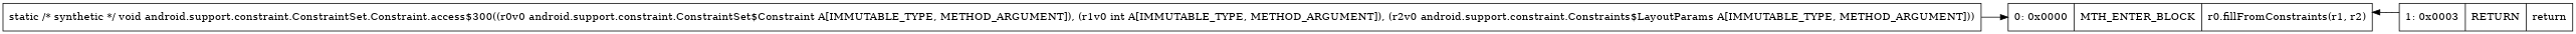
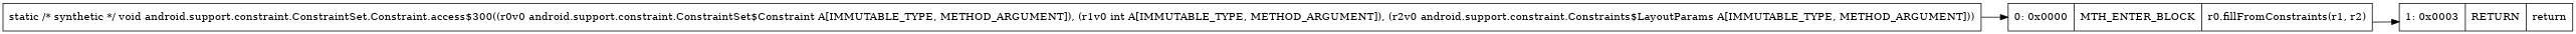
  digraph {
    rankdir=LR
    node [shape=record]
    n1 [label="{0\:\ 0x0000|MTH_ENTER_BLOCK\l|r0.fillFromConstraints(r1, r2)\l}"]
    n2 [label="{1\:\ 0x0003|RETURN\l|return\l}"]
    n3 [label="{static \/* synthetic *\/ void android.support.constraint.ConstraintSet.Constraint.access$300((r0v0 android.support.constraint.ConstraintSet$Constraint A[IMMUTABLE_TYPE, METHOD_ARGUMENT]), (r1v0 int A[IMMUTABLE_TYPE, METHOD_ARGUMENT]), (r2v0 android.support.constraint.Constraints$LayoutParams A[IMMUTABLE_TYPE, METHOD_ARGUMENT])) }"]
-   n2 -> n1
+   n1 -> n2
    n3 -> n1
  }
